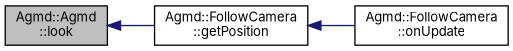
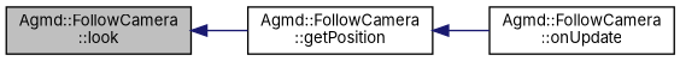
  digraph {
    fontname=Inter
    rankdir=LR
    node [color=black fillcolor=white fontname=Inter fontsize=10 shape=record style=filled]
    edge [color=midnightblue dir=back fontname=Inter fontsize=10 labelfontname=Helvetica labelfontsize=10 style=solid]
-   n1 [fillcolor=grey75 fontcolor=black height=0.2 label="Agmd::Agmd\l::look" width=0.4]
+   n1 [fillcolor=grey75 fontcolor=black height=0.2 label="Agmd::FollowCamera\l::look" width=0.4]
    n2 [height=0.2 label="Agmd::FollowCamera\l::getPosition" width=0.4]
    n3 [height=0.2 label="Agmd::FollowCamera\l::onUpdate" width=0.4]
    n1 -> n2
    n2 -> n3
  }
